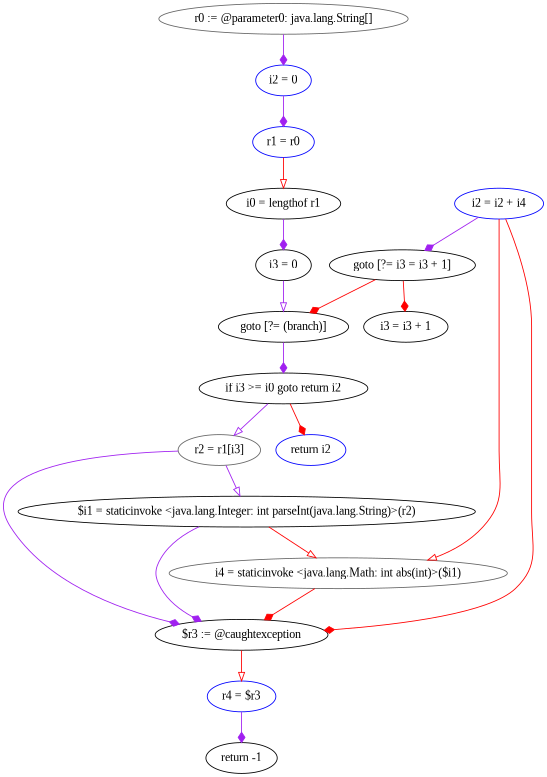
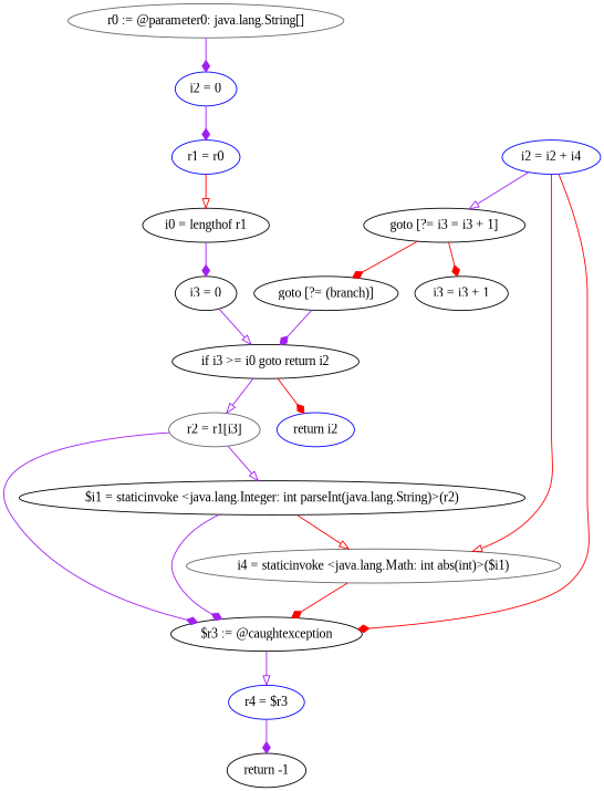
  digraph {
    fontname="Liberation Serif"
    node [color=black fontname="Liberation Serif"]
    edge [arrowhead=diamond color=purple fontname="Liberation Serif"]
    "r0 := @parameter0: java.lang.String[]" [color=gray40]
    "i2 = 0" [color=blue]
    "r1 = r0" [color=blue]
    "i0 = lengthof r1"
    "i3 = 0"
    "if i3 >= i0 goto return i2"
    "r2 = r1[i3]" [color=gray40]
    "return i2" [color=blue]
    "$i1 = staticinvoke <java.lang.Integer: int parseInt(java.lang.String)>(r2)"
    "$r3 := @caughtexception"
    "i4 = staticinvoke <java.lang.Math: int abs(int)>($i1)" [color=gray40]
    "r4 = $r3" [color=blue]
    "i2 = i2 + i4" [color=blue]
    "goto [?= i3 = i3 + 1]"
    "i3 = i3 + 1"
    "goto [?= (branch)]"
    "return -1"
    "r0 := @parameter0: java.lang.String[]" -> "i2 = 0"
    "i2 = 0" -> "r1 = r0"
    "r1 = r0" -> "i0 = lengthof r1" [arrowhead=onormal color=red]
    "i0 = lengthof r1" -> "i3 = 0"
-   "i3 = 0" -> "goto [?= (branch)]" [arrowhead=onormal]
+   "i3 = 0" -> "if i3 >= i0 goto return i2" [arrowhead=onormal]
    "if i3 >= i0 goto return i2" -> "r2 = r1[i3]" [arrowhead=onormal]
    "if i3 >= i0 goto return i2" -> "return i2" [color=red]
    "r2 = r1[i3]" -> "$i1 = staticinvoke <java.lang.Integer: int parseInt(java.lang.String)>(r2)" [arrowhead=onormal]
    "r2 = r1[i3]" -> "$r3 := @caughtexception"
    "$i1 = staticinvoke <java.lang.Integer: int parseInt(java.lang.String)>(r2)" -> "$r3 := @caughtexception"
    "$i1 = staticinvoke <java.lang.Integer: int parseInt(java.lang.String)>(r2)" -> "i4 = staticinvoke <java.lang.Math: int abs(int)>($i1)" [arrowhead=onormal color=red]
-   "$r3 := @caughtexception" -> "r4 = $r3" [arrowhead=onormal color=red]
+   "$r3 := @caughtexception" -> "r4 = $r3" [arrowhead=onormal]
    "i4 = staticinvoke <java.lang.Math: int abs(int)>($i1)" -> "$r3 := @caughtexception" [color=red]
    "r4 = $r3" -> "return -1"
    "i2 = i2 + i4" -> "$r3 := @caughtexception" [color=red]
    "i2 = i2 + i4" -> "i4 = staticinvoke <java.lang.Math: int abs(int)>($i1)" [arrowhead=onormal color=red]
-   "i2 = i2 + i4" -> "goto [?= i3 = i3 + 1]"
+   "i2 = i2 + i4" -> "goto [?= i3 = i3 + 1]" [arrowhead=onormal]
    "goto [?= i3 = i3 + 1]" -> "i3 = i3 + 1" [color=red]
    "goto [?= i3 = i3 + 1]" -> "goto [?= (branch)]" [color=red]
    "goto [?= (branch)]" -> "if i3 >= i0 goto return i2"
  }
